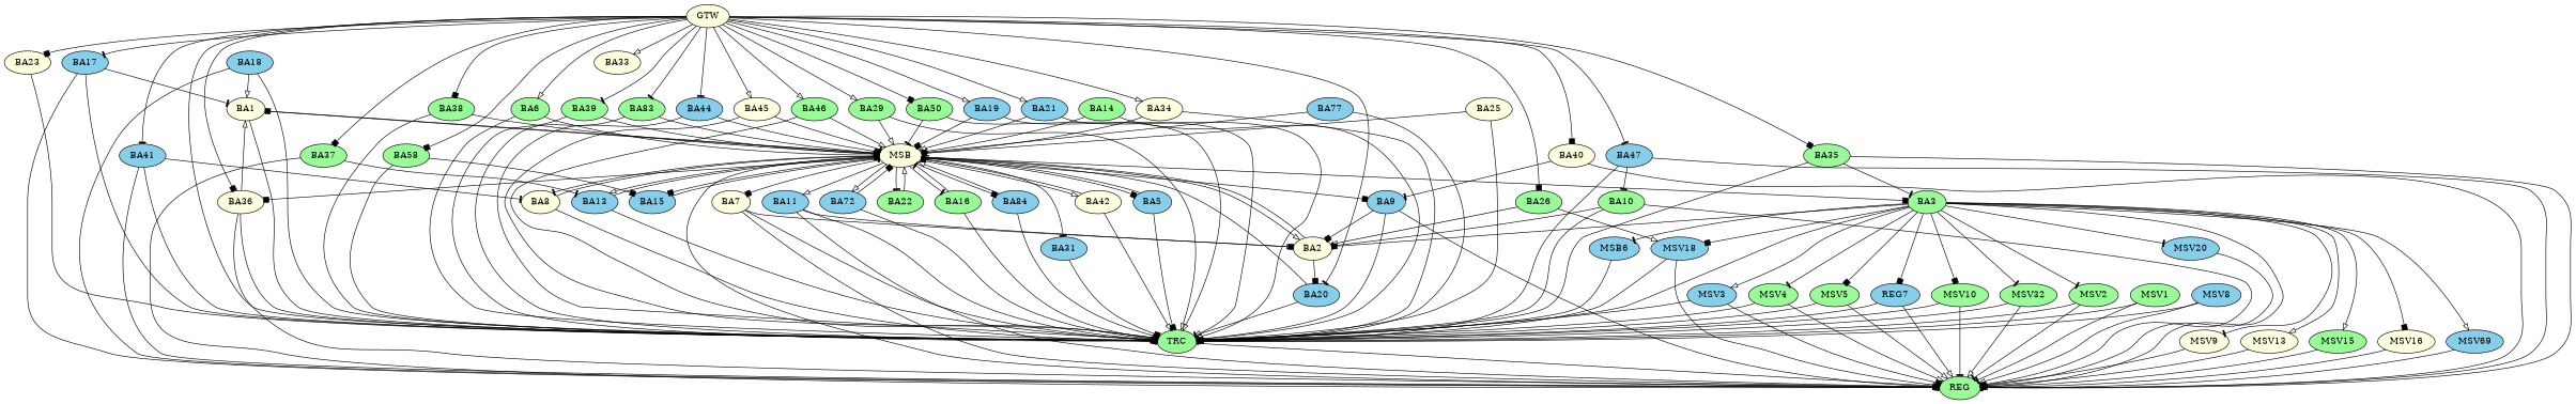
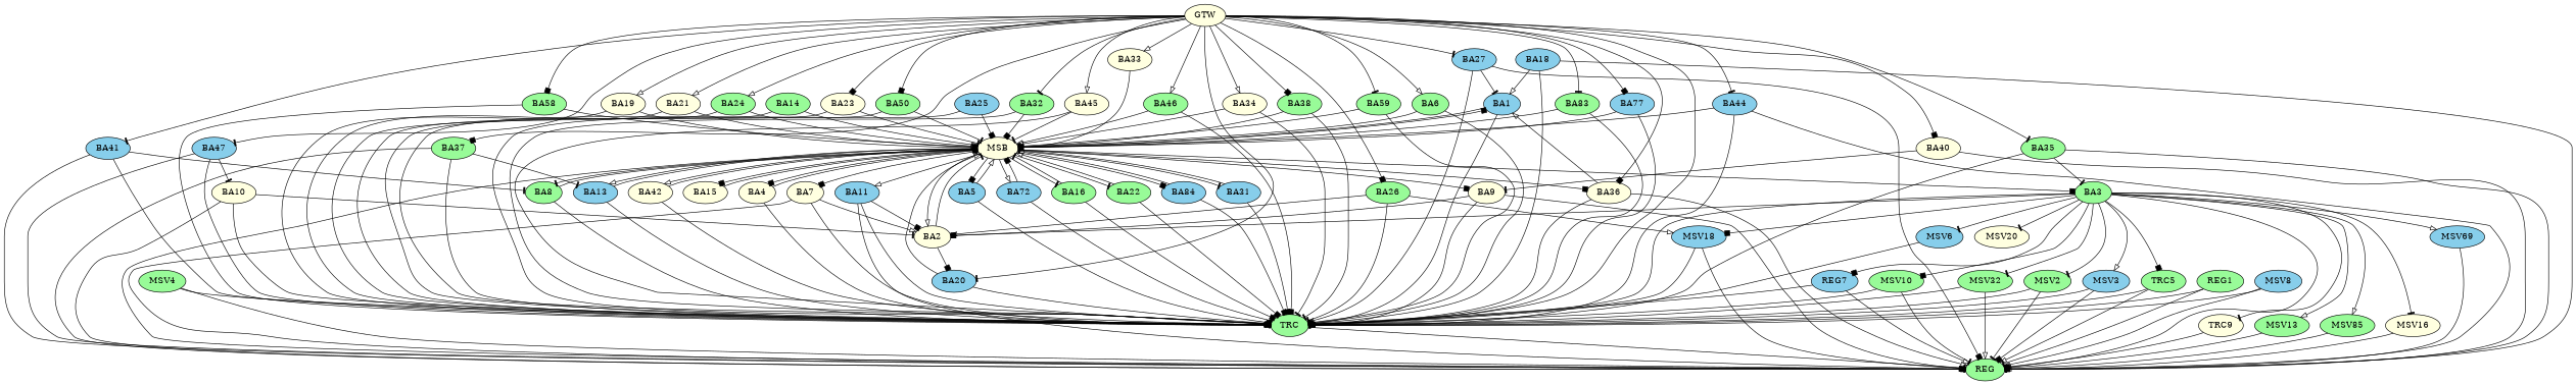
  strict digraph {
    node [fillcolor=palegreen style=filled]
    edge [arrowhead=onormal]
-   n1 [fillcolor=lightyellow label=BA1]
+   n1 [fillcolor=skyblue label=BA1]
    n2 [fillcolor=lightyellow label=MSB]
    n3 [label=TRC]
    n4 [fillcolor=lightyellow label=BA2]
    n5 [label=BA3]
    n6 [label=REG]
+   n7 [fillcolor=lightyellow label=BA4]
    n8 [fillcolor=skyblue label=BA5]
    n9 [fillcolor=lightyellow label=BA7]
-   n10 [fillcolor=lightyellow label=BA8]
-   n11 [fillcolor=skyblue label=BA9]
+   n10 [label=BA8]
+   n11 [fillcolor=lightyellow label=BA9]
    n12 [fillcolor=skyblue label=BA11]
    n13 [fillcolor=skyblue label=BA72]
    n14 [fillcolor=skyblue label=BA13]
-   n15 [fillcolor=skyblue label=BA15]
+   n15 [fillcolor=lightyellow label=BA15]
    n16 [label=BA16]
    n17 [label=BA22]
    n18 [fillcolor=skyblue label=BA84]
    n19 [fillcolor=skyblue label=BA31]
    n20 [fillcolor=lightyellow label=BA36]
    n21 [fillcolor=lightyellow label=BA42]
    n22 [fillcolor=skyblue label=BA20]
    n23 [label=MSV2]
    n24 [fillcolor=skyblue label=MSV3]
    n25 [label=MSV4]
-   n26 [label=MSV5]
-   n27 [fillcolor=skyblue label=MSB6]
+   n26 [label=TRC5]
+   n27 [fillcolor=skyblue label=MSV6]
    n28 [fillcolor=skyblue label=REG7]
-   n29 [fillcolor=lightyellow label=MSV9]
+   n29 [fillcolor=lightyellow label=TRC9]
    n30 [label=MSV10]
    n31 [label=MSV32]
-   n32 [fillcolor=lightyellow label=MSV13]
-   n33 [label=MSV15]
+   n32 [label=MSV13]
+   n33 [label=MSV85]
    n34 [fillcolor=lightyellow label=MSV16]
    n35 [fillcolor=skyblue label=MSV18]
    n36 [fillcolor=skyblue label=MSV69]
-   n37 [fillcolor=skyblue label=MSV20]
-   n38 [label=MSV1]
+   n37 [fillcolor=lightyellow label=MSV20]
+   n38 [label=REG1]
    n39 [fillcolor=skyblue label=MSV8]
    n40 [label=BA6]
-   n41 [label=BA10]
+   n41 [fillcolor=lightyellow label=BA10]
    n42 [label=BA14]
    n43 [fillcolor=skyblue label=BA77]
    n44 [fillcolor=skyblue label=BA18]
-   n45 [fillcolor=skyblue label=BA19]
-   n46 [fillcolor=skyblue label=BA21]
+   n45 [fillcolor=lightyellow label=BA19]
+   n46 [fillcolor=lightyellow label=BA21]
    n47 [fillcolor=lightyellow label=BA23]
-   n48 [fillcolor=lightyellow label=BA25]
+   n48 [fillcolor=skyblue label=BA25]
    n49 [label=BA26]
-   n50 [fillcolor=skyblue label=BA17]
+   n50 [fillcolor=skyblue label=BA27]
    n51 [label=BA58]
-   n52 [label=BA29]
+   n52 [label=BA24]
    n53 [label=BA50]
+   n54 [label=BA32]
    n55 [fillcolor=lightyellow label=BA33]
    n56 [fillcolor=lightyellow label=BA34]
    n57 [label=BA35]
    n58 [label=BA37]
    n59 [label=BA38]
-   n60 [label=BA39]
+   n60 [label=BA59]
    n61 [fillcolor=lightyellow label=BA40]
    n62 [fillcolor=skyblue label=BA41]
    n63 [label=BA83]
    n64 [fillcolor=skyblue label=BA44]
    n65 [fillcolor=lightyellow label=BA45]
    n66 [label=BA46]
    n67 [fillcolor=skyblue label=BA47]
    n68 [fillcolor=lightyellow label=GTW]
    n1 -> n2 [arrowhead=box]
    n1 -> n3 [arrowhead=box]
    n2 -> n1 [arrowhead=box]
    n2 -> n4
    n2 -> n5 [arrowhead=box]
    n2 -> n6
+   n2 -> n7 [arrowhead=box]
    n2 -> n8 [arrowhead=box]
    n2 -> n9 [arrowhead=box]
    n2 -> n10 [arrowhead=tee]
    n2 -> n11 [arrowhead=box]
    n2 -> n12
    n2 -> n13
    n2 -> n14
    n2 -> n15 [arrowhead=box]
    n2 -> n16 [arrowhead=tee]
    n2 -> n17 [arrowhead=tee]
    n2 -> n18 [arrowhead=box]
    n2 -> n19 [arrowhead=tee]
    n2 -> n20 [arrowhead=box]
    n2 -> n21
    n3 -> n6 [arrowhead=tee]
    n4 -> n2 [arrowhead=tee]
    n4 -> n22 [arrowhead=box]
    n5 -> n3 [arrowhead=box]
    n5 -> n4 [arrowhead=box]
    n5 -> n6
    n5 -> n23 [arrowhead=tee]
    n5 -> n24
-   n5 -> n25 [arrowhead=tee]
    n5 -> n26 [arrowhead=box]
    n5 -> n27 [arrowhead=tee]
    n5 -> n28 [arrowhead=box]
    n5 -> n29 [arrowhead=tee]
    n5 -> n30 [arrowhead=box]
    n5 -> n31 [arrowhead=tee]
    n5 -> n32
    n5 -> n33
-   n5 -> n34 [arrowhead=box]
+   n5 -> n34 [arrowhead=tee]
    n5 -> n35 [arrowhead=box]
    n5 -> n36
    n5 -> n37 [arrowhead=tee]
+   n7 -> n2 [arrowhead=box]
+   n7 -> n3
    n8 -> n2
    n8 -> n3 [arrowhead=box]
    n9 -> n3
    n9 -> n4
    n9 -> n6 [arrowhead=box]
    n10 -> n2 [arrowhead=tee]
    n10 -> n3 [arrowhead=box]
    n11 -> n3
    n11 -> n4 [arrowhead=box]
    n11 -> n6
    n12 -> n3 [arrowhead=tee]
    n12 -> n4 [arrowhead=box]
    n12 -> n6
    n13 -> n2 [arrowhead=box]
    n13 -> n3 [arrowhead=tee]
    n14 -> n2 [arrowhead=box]
    n14 -> n3
    n15 -> n2 [arrowhead=tee]
    n16 -> n2 [arrowhead=tee]
    n16 -> n3 [arrowhead=box]
    n17 -> n2
+   n17 -> n3 [arrowhead=box]
    n18 -> n2
    n18 -> n3 [arrowhead=box]
+   n19 -> n2 [arrowhead=tee]
    n19 -> n3 [arrowhead=box]
    n20 -> n1
    n20 -> n3 [arrowhead=tee]
    n20 -> n6
    n21 -> n2 [arrowhead=box]
    n21 -> n3
    n22 -> n2
    n22 -> n3 [arrowhead=tee]
    n23 -> n3 [arrowhead=box]
    n23 -> n6 [arrowhead=tee]
    n24 -> n3
    n24 -> n6 [arrowhead=box]
    n25 -> n3 [arrowhead=tee]
    n25 -> n6
    n26 -> n3 [arrowhead=tee]
    n26 -> n6
    n27 -> n3
    n28 -> n3 [arrowhead=tee]
    n28 -> n6
    n29 -> n6 [arrowhead=box]
    n30 -> n3 [arrowhead=box]
    n30 -> n6 [arrowhead=tee]
    n31 -> n3
    n31 -> n6
    n32 -> n6
    n33 -> n6 [arrowhead=tee]
    n34 -> n6 [arrowhead=box]
    n35 -> n3
    n35 -> n6
    n36 -> n6 [arrowhead=tee]
-   n37 -> n6
+   n64 -> n6
    n38 -> n3
    n38 -> n6 [arrowhead=tee]
    n39 -> n3
    n39 -> n6
    n40 -> n2 [arrowhead=tee]
    n40 -> n3 [arrowhead=tee]
    n41 -> n3
    n41 -> n4 [arrowhead=tee]
    n41 -> n6
    n42 -> n2
    n42 -> n3 [arrowhead=tee]
    n43 -> n2 [arrowhead=tee]
    n43 -> n3
    n44 -> n1
    n44 -> n3 [arrowhead=tee]
    n44 -> n6 [arrowhead=box]
    n45 -> n2 [arrowhead=box]
    n45 -> n3
    n46 -> n2
    n46 -> n3
+   n47 -> n2 [arrowhead=tee]
    n47 -> n3 [arrowhead=box]
    n48 -> n2 [arrowhead=box]
    n48 -> n3 [arrowhead=tee]
+   n49 -> n3 [arrowhead=tee]
    n49 -> n4
    n49 -> n35
    n50 -> n1 [arrowhead=tee]
    n50 -> n3
    n50 -> n6 [arrowhead=box]
-   n51 -> n15 [arrowhead=box]
+   n51 -> n2 [arrowhead=box]
    n51 -> n3
    n52 -> n2
    n52 -> n3
    n53 -> n2 [arrowhead=tee]
    n53 -> n3
-   n56 -> n2 [arrowhead=tee]
+   n54 -> n2 [arrowhead=box]
+   n54 -> n3 [arrowhead=box]
+   n55 -> n2 [arrowhead=tee]
+   n56 -> n2
    n56 -> n3 [arrowhead=tee]
    n57 -> n3 [arrowhead=tee]
    n57 -> n5 [arrowhead=tee]
    n57 -> n6 [arrowhead=tee]
+   n58 -> n3
    n58 -> n6 [arrowhead=tee]
    n58 -> n14 [arrowhead=tee]
-   n59 -> n2
+   n59 -> n2 [arrowhead=box]
    n59 -> n3 [arrowhead=tee]
    n60 -> n2 [arrowhead=tee]
    n60 -> n3 [arrowhead=box]
    n61 -> n6 [arrowhead=tee]
    n61 -> n11 [arrowhead=tee]
    n62 -> n3
    n62 -> n6 [arrowhead=box]
    n62 -> n10 [arrowhead=tee]
    n63 -> n2 [arrowhead=box]
    n63 -> n3 [arrowhead=box]
    n64 -> n2 [arrowhead=box]
    n64 -> n3 [arrowhead=tee]
    n65 -> n2 [arrowhead=tee]
    n65 -> n3 [arrowhead=tee]
    n66 -> n2
    n66 -> n3 [arrowhead=box]
    n67 -> n3 [arrowhead=tee]
    n67 -> n6
    n67 -> n41 [arrowhead=tee]
    n68 -> n3 [arrowhead=tee]
    n68 -> n20 [arrowhead=box]
    n68 -> n22 [arrowhead=tee]
    n68 -> n40
+   n68 -> n43 [arrowhead=box]
    n68 -> n45
    n68 -> n46
    n68 -> n47 [arrowhead=box]
    n68 -> n49 [arrowhead=box]
    n68 -> n50 [arrowhead=tee]
    n68 -> n51 [arrowhead=box]
    n68 -> n52
    n68 -> n53 [arrowhead=box]
+   n68 -> n54 [arrowhead=tee]
    n68 -> n55
    n68 -> n56
-   n68 -> n57 [arrowhead=box]
+   n68 -> n57 [arrowhead=tee]
    n68 -> n58 [arrowhead=box]
    n68 -> n59 [arrowhead=box]
    n68 -> n60 [arrowhead=tee]
    n68 -> n61 [arrowhead=box]
    n68 -> n62 [arrowhead=tee]
    n68 -> n63 [arrowhead=tee]
    n68 -> n64 [arrowhead=tee]
    n68 -> n65
    n68 -> n66
    n68 -> n67 [arrowhead=tee]
  }
